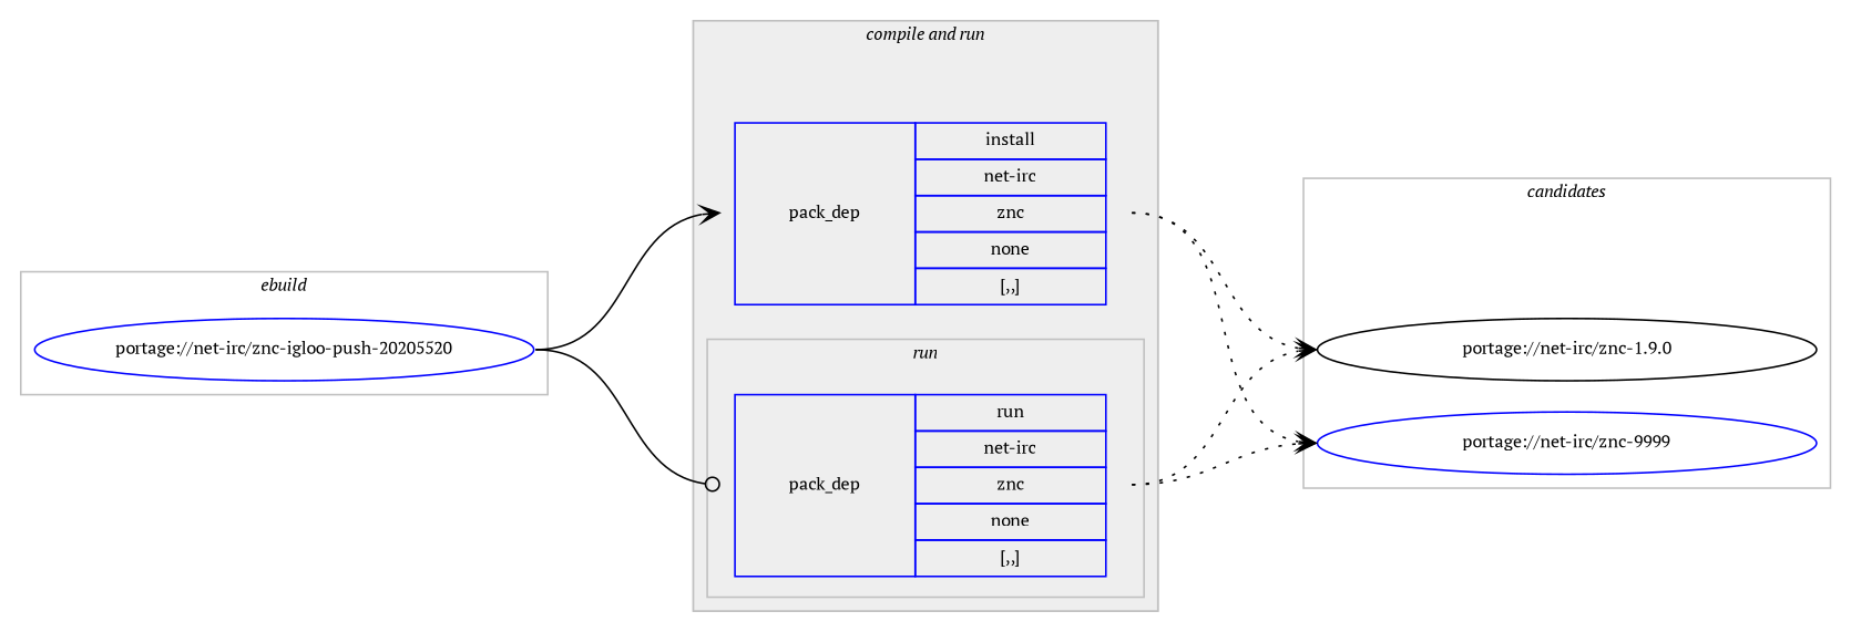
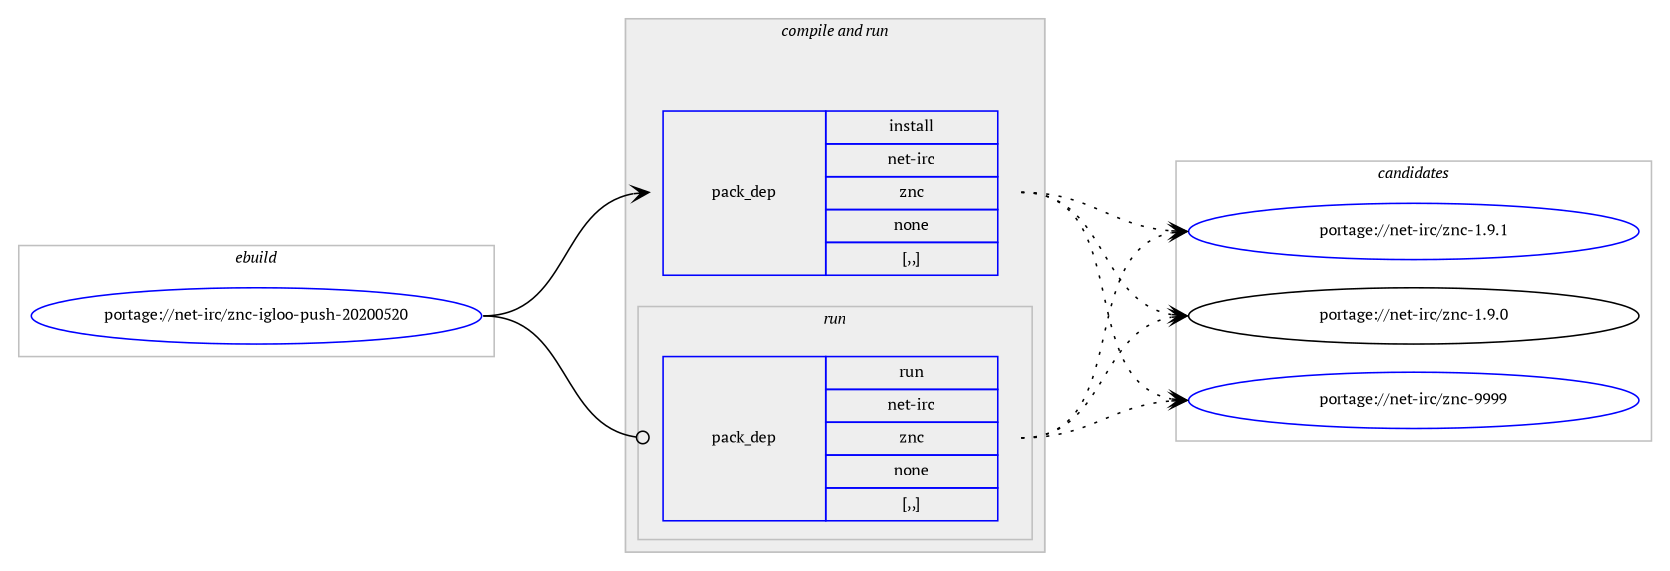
  digraph {
    compound=true
    concentrate=true
    fontname="PT Serif"
    fontsize=10
    newrank=true
    rankdir=LR
    ranksep=1.5
    node [color=blue fontname="PT Serif" fontsize=10]
    edge [arrowhead=vee fontname="PT Serif" headport=w style=dotted tailport=e weight=100]
-   n1 [label="portage://net-irc/znc-igloo-push-20205520" width=4]
+   n1 [label="portage://net-irc/znc-igloo-push-20200520" width=4]
    n2 [label=<<TABLE BORDER="0" CELLBORDER="1" CELLSPACING="0" CELLPADDING="4" WIDTH="220"><TR><TD ROWSPAN="6" CELLPADDING="30">pack_dep</TD></TR><TR><TD WIDTH="110">install</TD></TR><TR><TD>net-irc</TD></TR><TR><TD>znc</TD></TR><TR><TD>none</TD></TR><TR><TD>[,,]</TD></TR></TABLE>> shape=none]
    n3 [label=<<TABLE BORDER="0" CELLBORDER="1" CELLSPACING="0" CELLPADDING="4" WIDTH="220"><TR><TD ROWSPAN="6" CELLPADDING="30">pack_dep</TD></TR><TR><TD WIDTH="110">run</TD></TR><TR><TD>net-irc</TD></TR><TR><TD>znc</TD></TR><TR><TD>none</TD></TR><TR><TD>[,,]</TD></TR></TABLE>> shape=none]
    n4 [label="portage://net-irc/znc-9999" width=4]
+   n5 [label="portage://net-irc/znc-1.9.1" width=4]
    n6 [color=black label="portage://net-irc/znc-1.9.0" width=4]
    subgraph cluster_1 {
      color=gray
      label=<<i>ebuild</i>>
      n1
    }
    subgraph cluster_2 {
      color=gray
      label=<<i>dependencies</i>>
      subgraph cluster_3 {
        color=gray
        fillcolor="#eeeeee"
        label=<<i>compile</i>>
        style=filled
        subgraph sub_4 {
          color=gray
          fillcolor="#eeeeee"
          label=<<i>compile</i>>
          style=filled
          n2
        }
      }
      subgraph cluster_5 {
        color=gray
        fillcolor="#eeeeee"
        label=<<i>compile and run</i>>
        style=filled
      }
      subgraph cluster_6 {
        color=gray
        fillcolor="#eeeeee"
        label=<<i>run</i>>
        style=filled
        subgraph sub_7 {
          color=gray
          fillcolor="#eeeeee"
          label=<<i>run</i>>
          style=filled
          n3
        }
      }
    }
    subgraph cluster_8 {
      color=gray
      label=<<i>candidates</i>>
      rank=same
      subgraph sub_9 {
        color=black
        label=<<i>candidates</i>>
        nodesep=1
        rank=same
        n4
+       n5
        n6
      }
      subgraph sub_10 {
        color=black
        label=<<i>candidates</i>>
        nodesep=1
        rank=same
        n4
+       n5
        n6
      }
    }
    n1 -> n2 [style=solid weight=20]
    n1 -> n3 [arrowhead=odot style=solid weight=20]
    n2 -> n4
+   n2 -> n5
    n2 -> n6
    n3 -> n4
+   n3 -> n5
    n3 -> n6
  }
